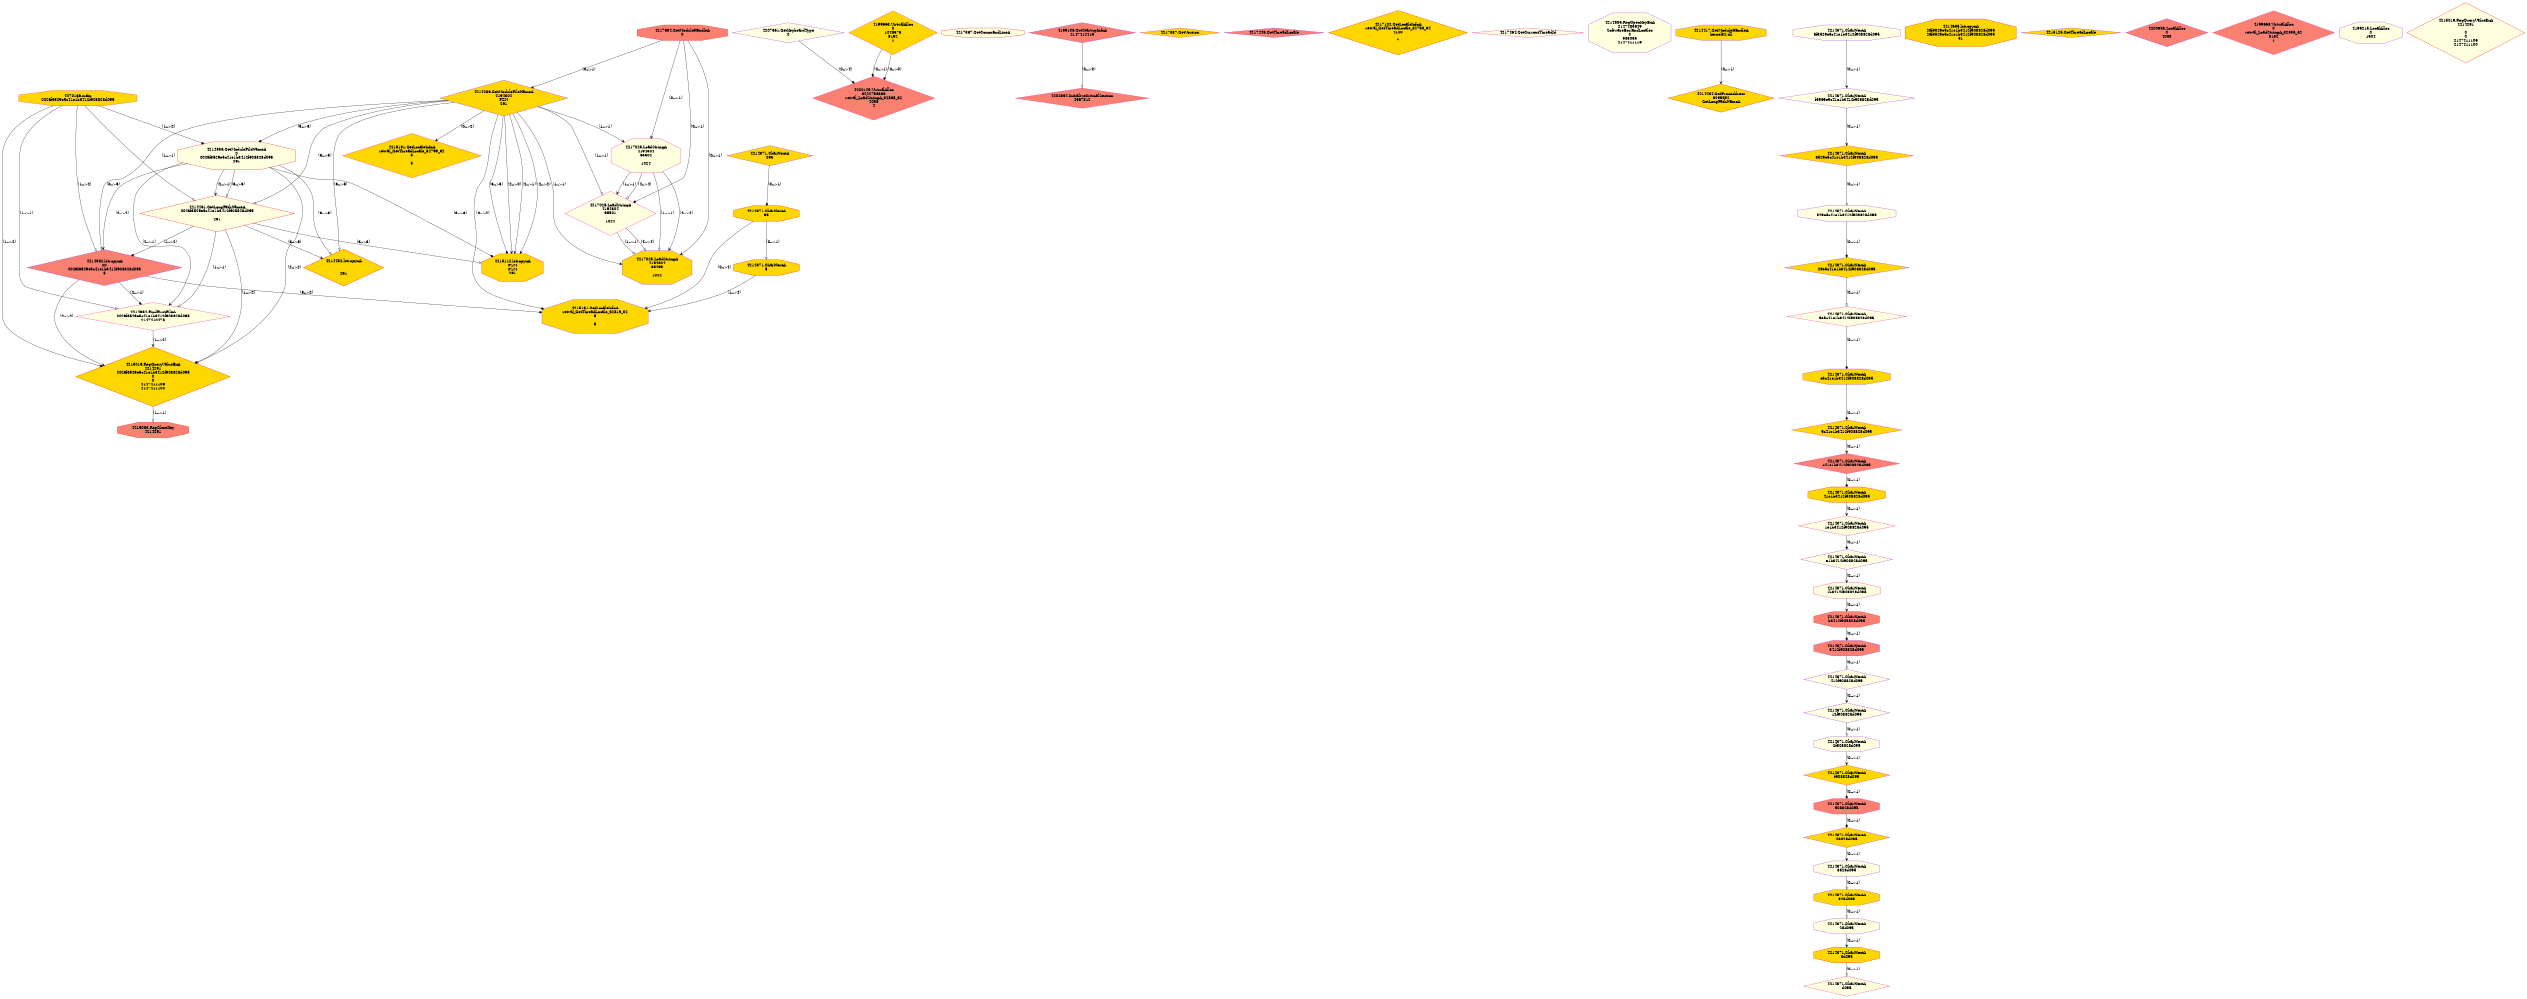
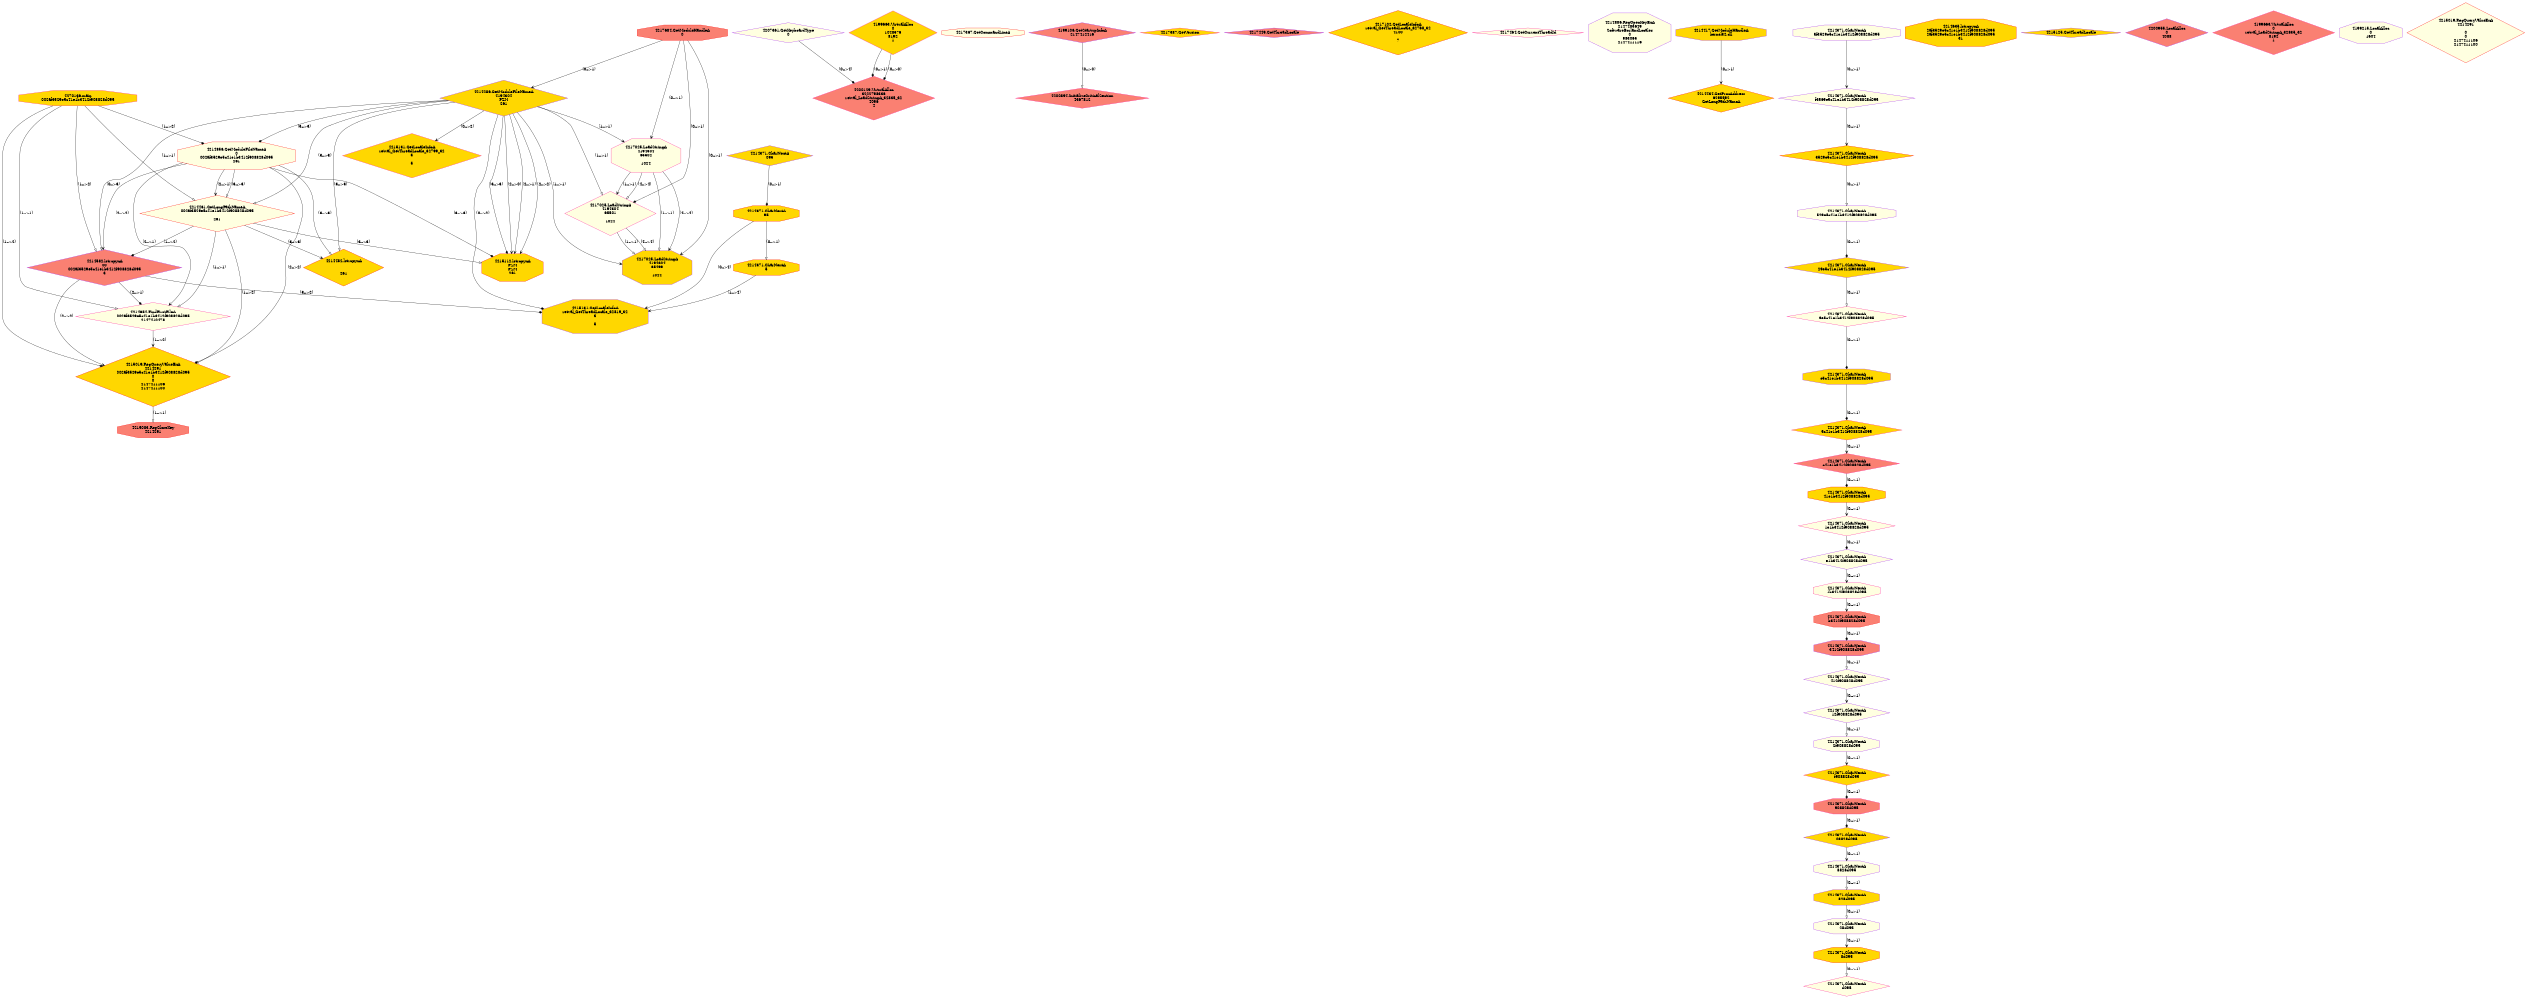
  digraph {
    node [color=purple fillcolor=gold shape=diamond style=filled]
    edge [arrowhead=vee]
    n1 [color=deeppink label="4270136.main\n002af3529e5c41e1b3412f908828d095" shape=octagon]
    n2 [color=red fillcolor=lightyellow label="4214856.GetModuleFileNameA\n0\n002af3529e5c41e1b3412f908828d095\n261" shape=octagon]
    n3 [color=red fillcolor=lightyellow label="4214461.GetLongPathNameA\n002af3529e5c41e1b3412f908828d095\n\n261"]
    n4 [fillcolor=salmon label="4214582.lstrcpynA\n00\n002af3529e5c41e1b3412f908828d095\n3"]
    n5 [color=deeppink fillcolor=lightyellow label="4214654.FindFirstFileA\n002af3529e5c41e1b3412f908828d095\n2147410478"]
    n6 [color=red label="4215019.RegQueryValueExA\n4214291\n002af3529e5c41e1b3412f908828d095\n0\n0\n2147411106\n2147411100"]
    n7 [color=red label="4215112.lstrcpynA\nPZM\nPZM\n261" shape=octagon]
    n8 [color=red label="4214482.lstrcpynA\n\n\n261"]
    n9 [label="4215131.GetLocaleInfoA\nretval_GetThreadLocale_32819_32\n3\n\n5" shape=octagon]
    n10 [color=red fillcolor=salmon label="4215083.RegCloseKey\n4214291" shape=octagon]
    n11 [color=red fillcolor=salmon label="4217684.GetModuleHandleA\n0" shape=octagon]
    n12 [label="4214286.GetModuleFileNameA\n4194304\nPZM\n261"]
    n13 [color=deeppink fillcolor=lightyellow label="4217025.LoadStringA\n4194304\n65502\n\n1024" shape=octagon]
    n14 [color=deeppink fillcolor=lightyellow label="4217025.LoadStringA\n4194304\n65501\n\n1024"]
    n15 [label="4217025.LoadStringA\n4194304\n65499\n\n1024" shape=octagon]
    n16 [color=deeppink label="4215131.GetLocaleInfoA\nretval_GetThreadLocale_32799_32\n3\n\n5"]
    n17 [fillcolor=lightyellow label="4207361.GetKeyboardType\n0"]
    n18 [color=deeppink fillcolor=salmon label="4200129.VirtualAlloc\n3222798336\nretval_LoadStringA_32835_32\n4096\n4"]
    n19 [color=red fillcolor=lightyellow label="4217367.GetCommandLineA\n" shape=octagon]
    n20 [fillcolor=salmon label="4199106.GetStartupInfoA\n2147412416"]
    n21 [color=deeppink fillcolor=salmon label="4200894.InitializeCriticalSection\n4367812"]
    n22 [color=deeppink label="4217387.GetVersion\n"]
    n23 [fillcolor=salmon label="4217449.GetThreadLocale\n"]
    n24 [color=red label="4217102.GetLocaleInfoA\nretval_GetThreadLocale_32768_32\n4100\n\n7"]
    n25 [color=deeppink fillcolor=lightyellow label="4217464.GetCurrentThreadId\n"]
    n26 [fillcolor=lightyellow label="4214886.RegOpenKeyExA\n2147483649\nSoftware\Borland\Locales\n0\n983065\n2147411116" shape=octagon]
    n27 [label="4214417.GetModuleHandleA\nkernel32.dll" shape=octagon]
    n28 [color=red label="4214434.GetProcAddress\n6295592\nGetLongPathNameA"]
    n29 [fillcolor=lightyellow label="4214371.CharNextA\naf3529e5c41e1b3412f908828d095" shape=octagon]
    n30 [fillcolor=lightyellow label="4214371.CharNextA\nf3569e5c41e1b3412f908828d095"]
-   n31 [color=deeppink label="4214371.CharNextA\n3529e5c41e1b3412f908828d095"]
+   n31 [color=red label="4214371.CharNextA\n3529e5c41e1b3412f908828d095"]
    n32 [fillcolor=lightyellow label="4214371.CharNextA\n529e5c41e1b3412f908828d095" shape=octagon]
    n33 [label="4214371.CharNextA\n29e5c41e1b3412f908828d095"]
    n34 [color=deeppink fillcolor=lightyellow label="4214371.CharNextA\n9e5c41e1b3412f908828d095"]
    n35 [label="4214371.CharNextA\ne5c41e1b3412f908828d095" shape=octagon]
    n36 [color=deeppink label="4214371.CharNextA\n5c41e1b3412f908828d095"]
    n37 [color=deeppink fillcolor=salmon label="4214371.CharNextA\nc41e1b3412f908828d095"]
    n38 [color=red label="4214371.CharNextA\n41e1b3412f908828d095" shape=octagon]
    n39 [color=deeppink fillcolor=lightyellow label="4214371.CharNextA\n1e1b3412f908828d095"]
    n40 [fillcolor=lightyellow label="4214371.CharNextA\ne1b3412f908828d095"]
    n41 [color=deeppink fillcolor=lightyellow label="4214371.CharNextA\n1b3412f908828d095" shape=octagon]
    n42 [color=red fillcolor=salmon label="4214371.CharNextA\nb3412f908828d095" shape=octagon]
    n43 [fillcolor=salmon label="4214371.CharNextA\n3412f908828d095" shape=octagon]
    n44 [fillcolor=lightyellow label="4214371.CharNextA\n412f908828d095"]
    n45 [fillcolor=lightyellow label="4214371.CharNextA\n12f908828d095"]
    n46 [fillcolor=lightyellow label="4214371.CharNextA\n2f908828d095" shape=octagon]
    n47 [color=deeppink label="4214371.CharNextA\nf908828d095"]
    n48 [color=deeppink fillcolor=salmon label="4214371.CharNextA\n908828d095" shape=octagon]
    n49 [label="4214371.CharNextA\n08828d095"]
    n50 [fillcolor=lightyellow label="4214371.CharNextA\n8828d095" shape=octagon]
    n51 [label="4214371.CharNextA\n828d095" shape=octagon]
    n52 [fillcolor=lightyellow label="4214371.CharNextA\n28d095" shape=octagon]
    n53 [color=red label="4214371.CharNextA\n8d095" shape=octagon]
    n54 [color=deeppink fillcolor=lightyellow label="4214371.CharNextA\nd095"]
    n55 [label="4214371.CharNextA\n095"]
    n56 [color=red label="4214371.CharNextA\n95" shape=octagon]
    n57 [color=red label="4214371.CharNextA\n5" shape=octagon]
    n58 [color=red label="4214635.lstrcpynA\n2af3529e5c41e1b3412f908828d095\n2af3529e5c41e1b3412f908828d095\n31" shape=octagon]
    n59 [label="4215125.GetThreadLocale\n"]
    n60 [fillcolor=salmon label="4200955.LocalAlloc\n0\n4088"]
    n61 [color=deeppink fillcolor=salmon label="4199663.VirtualAlloc\n0\nretval_LoadStringA_32835_32\n8192\n1"]
    n62 [fillcolor=lightyellow label="4199215.LocalAlloc\n0\n1604" shape=octagon]
    n63 [color=red fillcolor=lightyellow label="4215019.RegQueryValueExA\n4214291\n\n0\n0\n2147411106\n2147411100"]
    n64 [color=deeppink label="4199663.VirtualAlloc\n0\n1048576\n8192\n1"]
    n1 -> n2 [arrowhead=diamond label="(1-->2)"]
    n1 -> n3 [arrowhead=onormal label="(1-->1)"]
    n1 -> n4 [arrowhead=onormal label="(1-->2)"]
    n1 -> n5 [arrowhead=onormal label="(1-->1)"]
    n1 -> n6 [arrowhead=diamond label="(1-->2)"]
    n2 -> n3 [label="(2-->1)"]
    n2 -> n3 [arrowhead=onormal label="(3-->3)"]
    n2 -> n4 [label="(2-->2)"]
    n2 -> n5 [label="(2-->1)"]
    n2 -> n6 [arrowhead=diamond label="(2-->2)"]
    n2 -> n7 [arrowhead=diamond label="(3-->3)"]
    n2 -> n8 [arrowhead=onormal label="(3-->3)"]
    n3 -> n4 [arrowhead=diamond label="(1-->2)"]
    n3 -> n5 [arrowhead=onormal label="(1-->1)"]
    n3 -> n6 [arrowhead=onormal label="(1-->2)"]
    n3 -> n7 [arrowhead=onormal label="(3-->3)"]
    n3 -> n8 [label="(3-->3)"]
    n4 -> n5 [arrowhead=diamond label="(2-->1)"]
    n4 -> n6 [label="(2-->2)"]
    n4 -> n9 [arrowhead=diamond label="(3-->2)"]
    n5 -> n6 [label="(1-->2)"]
    n6 -> n10 [arrowhead=onormal label="(1-->1)"]
    n11 -> n12 [label="(0-->1)"]
    n11 -> n13 [label="(0-->1)"]
    n11 -> n14 [arrowhead=diamond label="(0-->1)"]
    n11 -> n15 [label="(0-->1)"]
    n12 -> n2 [arrowhead=diamond label="(3-->3)"]
    n12 -> n3 [arrowhead=onormal label="(3-->3)"]
    n12 -> n4 [arrowhead=onormal label="(0-->3)"]
    n12 -> n7 [label="(2-->1)"]
    n12 -> n7 [label="(2-->2)"]
    n12 -> n7 [arrowhead=diamond label="(3-->3)"]
    n12 -> n7 [label="(2-->0)"]
    n12 -> n8 [arrowhead=onormal label="(3-->3)"]
    n12 -> n9 [arrowhead=diamond label="(0-->2)"]
    n12 -> n13 [label="(1-->1)"]
    n12 -> n14 [arrowhead=onormal label="(1-->1)"]
    n12 -> n15 [label="(1-->1)"]
    n12 -> n16 [label="(0-->2)"]
    n13 -> n14 [label="(1-->1)"]
    n13 -> n14 [arrowhead=onormal label="(4-->4)"]
    n13 -> n15 [arrowhead=onormal label="(1-->1)"]
    n13 -> n15 [label="(4-->4)"]
    n14 -> n15 [arrowhead=onormal label="(1-->1)"]
    n14 -> n15 [arrowhead=onormal label="(4-->4)"]
    n17 -> n18 [arrowhead=diamond label="(0-->4)"]
    n20 -> n21 [arrowhead=onormal label="(0-->0)"]
    n27 -> n28 [label="(0-->1)"]
    n29 -> n30 [label="(0-->1)"]
    n30 -> n31 [label="(0-->1)"]
    n31 -> n32 [arrowhead=onormal label="(0-->1)"]
    n32 -> n33 [arrowhead=diamond label="(0-->1)"]
    n33 -> n34 [arrowhead=onormal label="(0-->1)"]
    n34 -> n35 [arrowhead=diamond label="(0-->1)"]
    n35 -> n36 [arrowhead=diamond label="(0-->1)"]
    n36 -> n37 [label="(0-->1)"]
    n37 -> n38 [arrowhead=diamond label="(0-->1)"]
    n38 -> n39 [label="(0-->1)"]
    n39 -> n40 [arrowhead=diamond label="(0-->1)"]
    n40 -> n41 [label="(0-->1)"]
    n41 -> n42 [label="(0-->1)"]
    n42 -> n43 [arrowhead=diamond label="(0-->1)"]
    n43 -> n44 [arrowhead=onormal label="(0-->1)"]
    n44 -> n45 [label="(0-->1)"]
    n45 -> n46 [arrowhead=onormal label="(0-->1)"]
    n46 -> n47 [label="(0-->1)"]
    n47 -> n48 [arrowhead=diamond label="(0-->1)"]
    n48 -> n49 [arrowhead=diamond label="(0-->1)"]
    n49 -> n50 [label="(0-->1)"]
    n50 -> n51 [arrowhead=onormal label="(0-->1)"]
    n51 -> n52 [arrowhead=onormal label="(0-->1)"]
    n52 -> n53 [label="(0-->1)"]
    n53 -> n54 [arrowhead=onormal label="(0-->1)"]
    n55 -> n56 [arrowhead=diamond label="(0-->1)"]
    n56 -> n9 [label="(0-->4)"]
    n56 -> n57 [arrowhead=onormal label="(0-->1)"]
    n57 -> n9 [label="(1-->4)"]
    n64 -> n18 [arrowhead=diamond label="(0-->1)"]
    n64 -> n18 [arrowhead=diamond label="(0-->0)"]
  }
